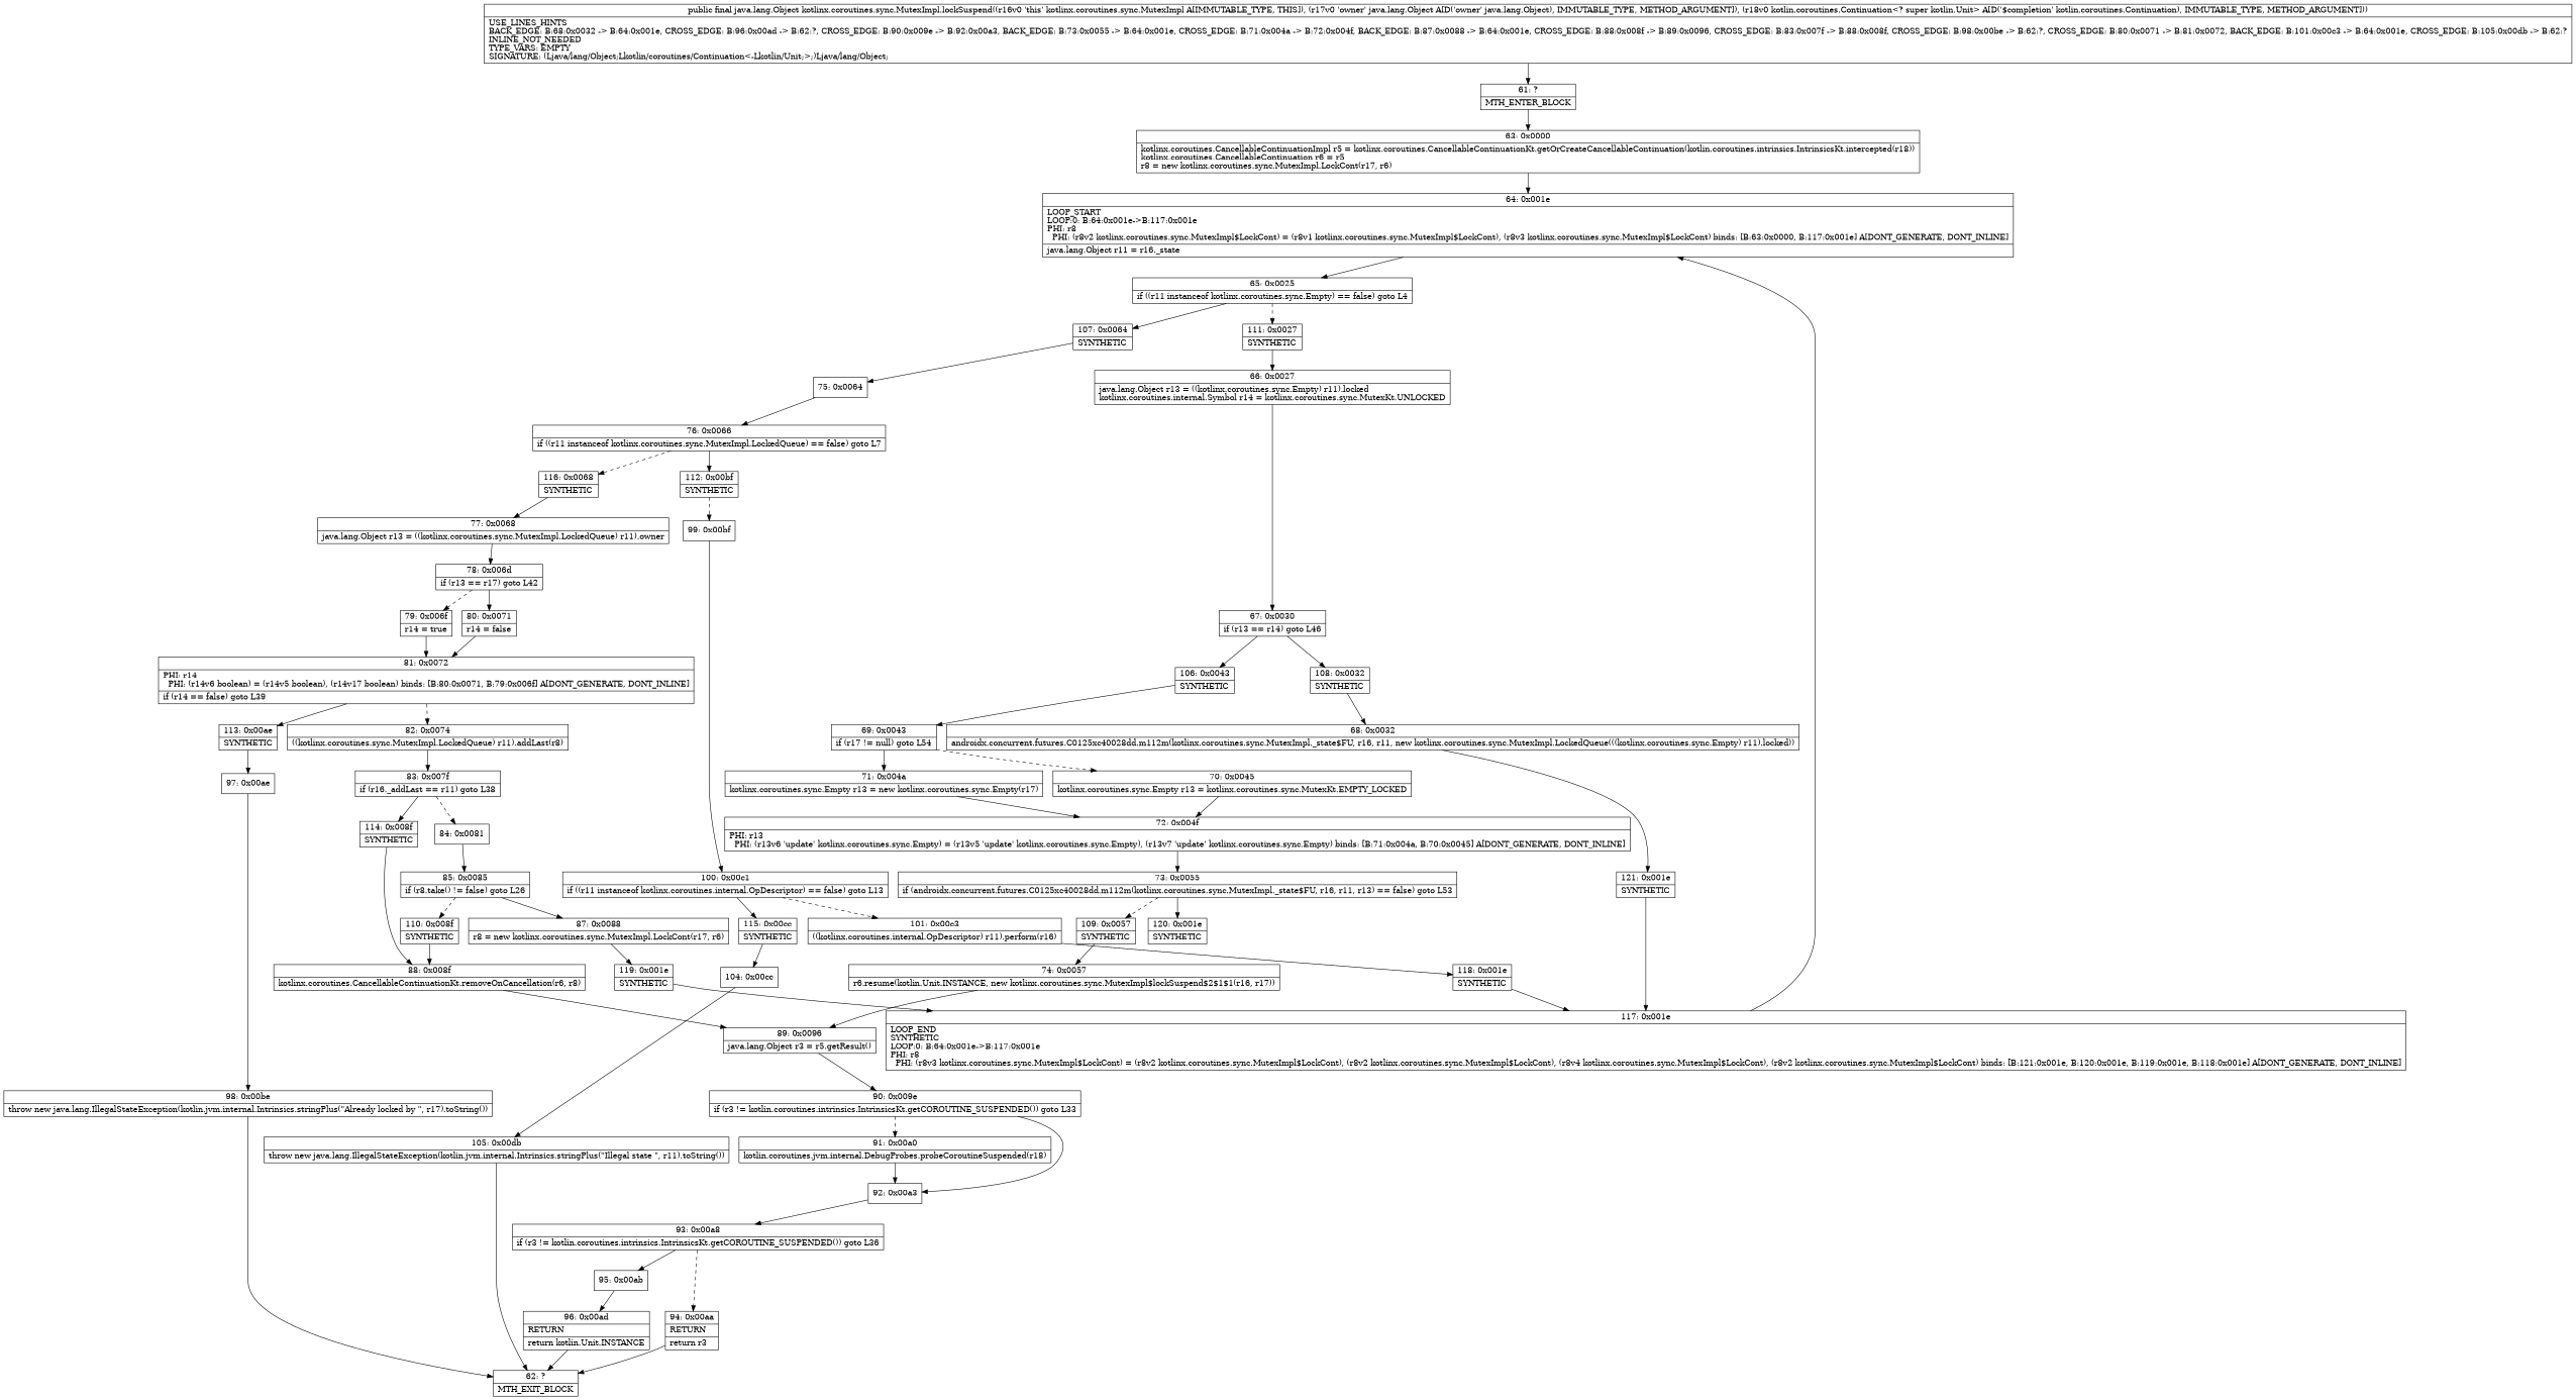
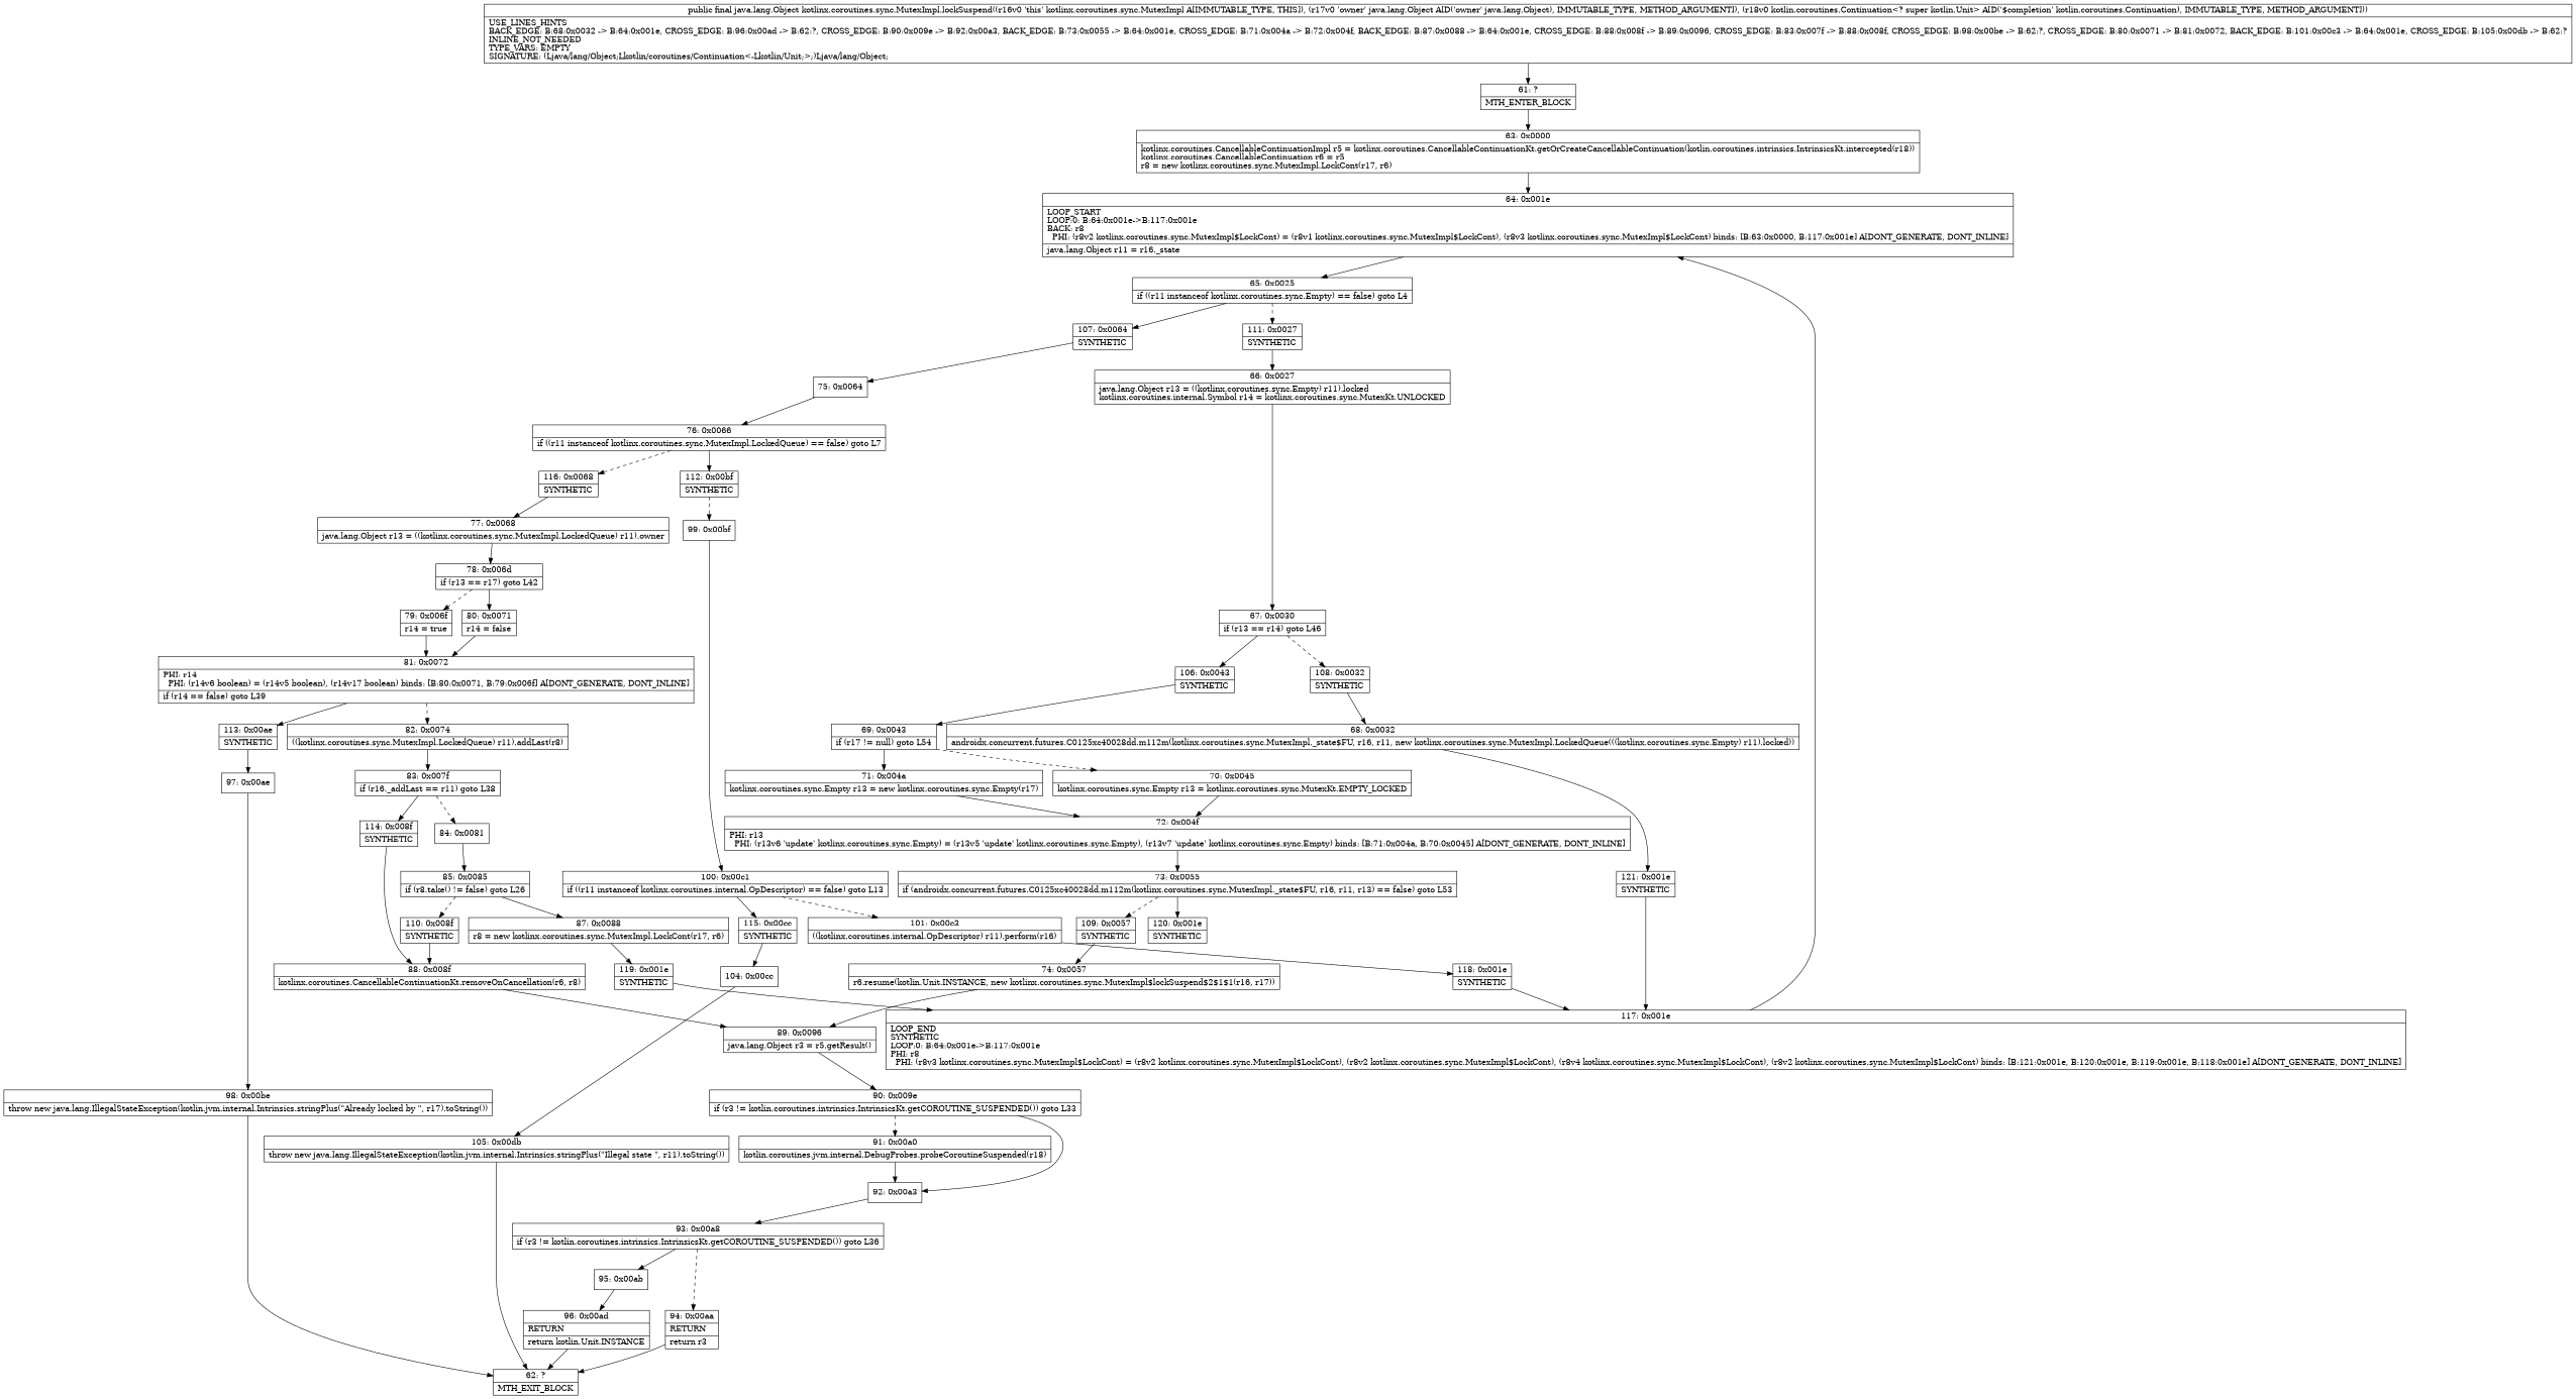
  digraph {
    node [shape=record]
    n1 [label="{61\:\ ?|MTH_ENTER_BLOCK\l}"]
    n2 [label="{63\:\ 0x0000|kotlinx.coroutines.CancellableContinuationImpl r5 = kotlinx.coroutines.CancellableContinuationKt.getOrCreateCancellableContinuation(kotlin.coroutines.intrinsics.IntrinsicsKt.intercepted(r18))\lkotlinx.coroutines.CancellableContinuation r6 = r5\lr8 = new kotlinx.coroutines.sync.MutexImpl.LockCont(r17, r6)\l}"]
-   n3 [label="{64\:\ 0x001e|LOOP_START\lLOOP:0: B:64:0x001e\-\>B:117:0x001e\lPHI: r8 \l  PHI: (r8v2 kotlinx.coroutines.sync.MutexImpl$LockCont) = (r8v1 kotlinx.coroutines.sync.MutexImpl$LockCont), (r8v3 kotlinx.coroutines.sync.MutexImpl$LockCont) binds: [B:63:0x0000, B:117:0x001e] A[DONT_GENERATE, DONT_INLINE]\l|java.lang.Object r11 = r16._state\l}"]
+   n3 [label="{64\:\ 0x001e|LOOP_START\lLOOP:0: B:64:0x001e\-\>B:117:0x001e\lBACK: r8 \l  PHI: (r8v2 kotlinx.coroutines.sync.MutexImpl$LockCont) = (r8v1 kotlinx.coroutines.sync.MutexImpl$LockCont), (r8v3 kotlinx.coroutines.sync.MutexImpl$LockCont) binds: [B:63:0x0000, B:117:0x001e] A[DONT_GENERATE, DONT_INLINE]\l|java.lang.Object r11 = r16._state\l}"]
    n4 [label="{65\:\ 0x0025|if ((r11 instanceof kotlinx.coroutines.sync.Empty) == false) goto L4\l}"]
    n5 [label="{107\:\ 0x0064|SYNTHETIC\l}"]
    n6 [label="{111\:\ 0x0027|SYNTHETIC\l}"]
    n7 [label="{75\:\ 0x0064}"]
    n8 [label="{66\:\ 0x0027|java.lang.Object r13 = ((kotlinx.coroutines.sync.Empty) r11).locked\lkotlinx.coroutines.internal.Symbol r14 = kotlinx.coroutines.sync.MutexKt.UNLOCKED\l}"]
    n9 [label="{76\:\ 0x0066|if ((r11 instanceof kotlinx.coroutines.sync.MutexImpl.LockedQueue) == false) goto L7\l}"]
    n10 [label="{112\:\ 0x00bf|SYNTHETIC\l}"]
    n11 [label="{116\:\ 0x0068|SYNTHETIC\l}"]
    n12 [label="{99\:\ 0x00bf}"]
    n13 [label="{77\:\ 0x0068|java.lang.Object r13 = ((kotlinx.coroutines.sync.MutexImpl.LockedQueue) r11).owner\l}"]
    n14 [label="{100\:\ 0x00c1|if ((r11 instanceof kotlinx.coroutines.internal.OpDescriptor) == false) goto L13\l}"]
    n15 [label="{101\:\ 0x00c3|((kotlinx.coroutines.internal.OpDescriptor) r11).perform(r16)\l}"]
    n16 [label="{115\:\ 0x00cc|SYNTHETIC\l}"]
    n17 [label="{118\:\ 0x001e|SYNTHETIC\l}"]
    n18 [label="{104\:\ 0x00cc}"]
    n19 [label="{117\:\ 0x001e|LOOP_END\lSYNTHETIC\lLOOP:0: B:64:0x001e\-\>B:117:0x001e\lPHI: r8 \l  PHI: (r8v3 kotlinx.coroutines.sync.MutexImpl$LockCont) = (r8v2 kotlinx.coroutines.sync.MutexImpl$LockCont), (r8v2 kotlinx.coroutines.sync.MutexImpl$LockCont), (r8v4 kotlinx.coroutines.sync.MutexImpl$LockCont), (r8v2 kotlinx.coroutines.sync.MutexImpl$LockCont) binds: [B:121:0x001e, B:120:0x001e, B:119:0x001e, B:118:0x001e] A[DONT_GENERATE, DONT_INLINE]\l}"]
    n20 [label="{105\:\ 0x00db|throw new java.lang.IllegalStateException(kotlin.jvm.internal.Intrinsics.stringPlus(\"Illegal state \", r11).toString())\l}"]
    n21 [label="{62\:\ ?|MTH_EXIT_BLOCK\l}"]
    n22 [label="{78\:\ 0x006d|if (r13 == r17) goto L42\l}"]
    n23 [label="{79\:\ 0x006f|r14 = true\l}"]
    n24 [label="{80\:\ 0x0071|r14 = false\l}"]
    n25 [label="{81\:\ 0x0072|PHI: r14 \l  PHI: (r14v6 boolean) = (r14v5 boolean), (r14v17 boolean) binds: [B:80:0x0071, B:79:0x006f] A[DONT_GENERATE, DONT_INLINE]\l|if (r14 == false) goto L39\l}"]
    n26 [label="{82\:\ 0x0074|((kotlinx.coroutines.sync.MutexImpl.LockedQueue) r11).addLast(r8)\l}"]
    n27 [label="{113\:\ 0x00ae|SYNTHETIC\l}"]
    n28 [label="{83\:\ 0x007f|if (r16._addLast == r11) goto L38\l}"]
    n29 [label="{97\:\ 0x00ae}"]
    n30 [label="{84\:\ 0x0081}"]
    n31 [label="{114\:\ 0x008f|SYNTHETIC\l}"]
    n32 [label="{85\:\ 0x0085|if (r8.take() != false) goto L26\l}"]
    n33 [label="{88\:\ 0x008f|kotlinx.coroutines.CancellableContinuationKt.removeOnCancellation(r6, r8)\l}"]
    n34 [label="{87\:\ 0x0088|r8 = new kotlinx.coroutines.sync.MutexImpl.LockCont(r17, r6)\l}"]
    n35 [label="{110\:\ 0x008f|SYNTHETIC\l}"]
    n36 [label="{119\:\ 0x001e|SYNTHETIC\l}"]
    n37 [label="{89\:\ 0x0096|java.lang.Object r3 = r5.getResult()\l}"]
    n38 [label="{90\:\ 0x009e|if (r3 != kotlin.coroutines.intrinsics.IntrinsicsKt.getCOROUTINE_SUSPENDED()) goto L33\l}"]
    n39 [label="{91\:\ 0x00a0|kotlin.coroutines.jvm.internal.DebugProbes.probeCoroutineSuspended(r18)\l}"]
    n40 [label="{92\:\ 0x00a3}"]
    n41 [label="{93\:\ 0x00a8|if (r3 != kotlin.coroutines.intrinsics.IntrinsicsKt.getCOROUTINE_SUSPENDED()) goto L36\l}"]
    n42 [label="{94\:\ 0x00aa|RETURN\l|return r3\l}"]
    n43 [label="{95\:\ 0x00ab}"]
    n44 [label="{96\:\ 0x00ad|RETURN\l|return kotlin.Unit.INSTANCE\l}"]
    n45 [label="{98\:\ 0x00be|throw new java.lang.IllegalStateException(kotlin.jvm.internal.Intrinsics.stringPlus(\"Already locked by \", r17).toString())\l}"]
    n46 [label="{67\:\ 0x0030|if (r13 == r14) goto L46\l}"]
    n47 [label="{106\:\ 0x0043|SYNTHETIC\l}"]
    n48 [label="{108\:\ 0x0032|SYNTHETIC\l}"]
    n49 [label="{69\:\ 0x0043|if (r17 != null) goto L54\l}"]
    n50 [label="{68\:\ 0x0032|androidx.concurrent.futures.C0125xc40028dd.m112m(kotlinx.coroutines.sync.MutexImpl._state$FU, r16, r11, new kotlinx.coroutines.sync.MutexImpl.LockedQueue(((kotlinx.coroutines.sync.Empty) r11).locked))\l}"]
    n51 [label="{70\:\ 0x0045|kotlinx.coroutines.sync.Empty r13 = kotlinx.coroutines.sync.MutexKt.EMPTY_LOCKED\l}"]
    n52 [label="{71\:\ 0x004a|kotlinx.coroutines.sync.Empty r13 = new kotlinx.coroutines.sync.Empty(r17)\l}"]
    n53 [label="{72\:\ 0x004f|PHI: r13 \l  PHI: (r13v6 'update' kotlinx.coroutines.sync.Empty) = (r13v5 'update' kotlinx.coroutines.sync.Empty), (r13v7 'update' kotlinx.coroutines.sync.Empty) binds: [B:71:0x004a, B:70:0x0045] A[DONT_GENERATE, DONT_INLINE]\l}"]
    n54 [label="{73\:\ 0x0055|if (androidx.concurrent.futures.C0125xc40028dd.m112m(kotlinx.coroutines.sync.MutexImpl._state$FU, r16, r11, r13) == false) goto L53\l}"]
    n55 [label="{109\:\ 0x0057|SYNTHETIC\l}"]
    n56 [label="{120\:\ 0x001e|SYNTHETIC\l}"]
    n57 [label="{74\:\ 0x0057|r6.resume(kotlin.Unit.INSTANCE, new kotlinx.coroutines.sync.MutexImpl$lockSuspend$2$1$1(r16, r17))\l}"]
    n58 [label="{121\:\ 0x001e|SYNTHETIC\l}"]
    n59 [label="{public final java.lang.Object kotlinx.coroutines.sync.MutexImpl.lockSuspend((r16v0 'this' kotlinx.coroutines.sync.MutexImpl A[IMMUTABLE_TYPE, THIS]), (r17v0 'owner' java.lang.Object A[D('owner' java.lang.Object), IMMUTABLE_TYPE, METHOD_ARGUMENT]), (r18v0 kotlin.coroutines.Continuation\<? super kotlin.Unit\> A[D('$completion' kotlin.coroutines.Continuation), IMMUTABLE_TYPE, METHOD_ARGUMENT]))  | USE_LINES_HINTS\lBACK_EDGE: B:68:0x0032 \-\> B:64:0x001e, CROSS_EDGE: B:96:0x00ad \-\> B:62:?, CROSS_EDGE: B:90:0x009e \-\> B:92:0x00a3, BACK_EDGE: B:73:0x0055 \-\> B:64:0x001e, CROSS_EDGE: B:71:0x004a \-\> B:72:0x004f, BACK_EDGE: B:87:0x0088 \-\> B:64:0x001e, CROSS_EDGE: B:88:0x008f \-\> B:89:0x0096, CROSS_EDGE: B:83:0x007f \-\> B:88:0x008f, CROSS_EDGE: B:98:0x00be \-\> B:62:?, CROSS_EDGE: B:80:0x0071 \-\> B:81:0x0072, BACK_EDGE: B:101:0x00c3 \-\> B:64:0x001e, CROSS_EDGE: B:105:0x00db \-\> B:62:?\lINLINE_NOT_NEEDED\lTYPE_VARS: EMPTY\lSIGNATURE: (Ljava\/lang\/Object;Lkotlin\/coroutines\/Continuation\<\-Lkotlin\/Unit;\>;)Ljava\/lang\/Object;\l}"]
    n1 -> n2
    n2 -> n3
    n3 -> n4
    n4 -> n5
    n4 -> n6 [style=dashed]
    n5 -> n7
    n6 -> n8
    n7 -> n9
    n8 -> n46
    n9 -> n10
    n9 -> n11 [style=dashed]
    n10 -> n12 [style=dashed]
    n11 -> n13
    n12 -> n14
    n13 -> n22
    n14 -> n15 [style=dashed]
    n14 -> n16
    n15 -> n17
    n16 -> n18
    n17 -> n19
    n18 -> n20
    n19 -> n3
    n20 -> n21
    n22 -> n23 [style=dashed]
    n22 -> n24
    n23 -> n25
    n24 -> n25
    n25 -> n26 [style=dashed]
    n25 -> n27
    n26 -> n28
    n27 -> n29
    n28 -> n30 [style=dashed]
    n28 -> n31
    n29 -> n45
    n30 -> n32
    n31 -> n33
    n32 -> n34
    n32 -> n35 [style=dashed]
    n33 -> n37
    n34 -> n36
    n35 -> n33
    n36 -> n19
    n37 -> n38
    n38 -> n39 [style=dashed]
    n38 -> n40
    n39 -> n40
    n40 -> n41
    n41 -> n42 [style=dashed]
    n41 -> n43
    n42 -> n21
    n43 -> n44
    n44 -> n21
    n45 -> n21
    n46 -> n47
-   n46 -> n48 [style=solid]
+   n46 -> n48 [style=dashed]
    n47 -> n49
    n48 -> n50
    n49 -> n51 [style=dashed]
    n49 -> n52
    n50 -> n58
    n51 -> n53
    n52 -> n53
    n53 -> n54
    n54 -> n55 [style=dashed]
    n54 -> n56
    n55 -> n57
    n57 -> n37
    n58 -> n19
    n59 -> n1
  }
